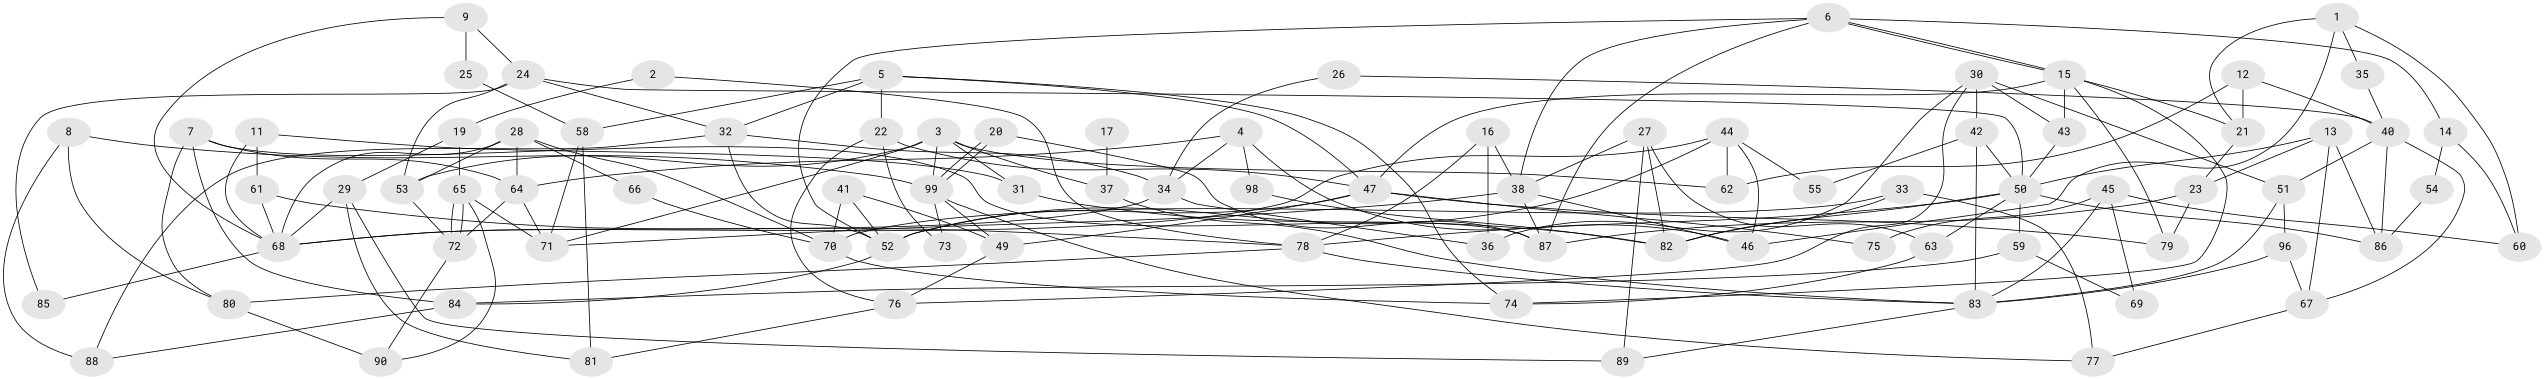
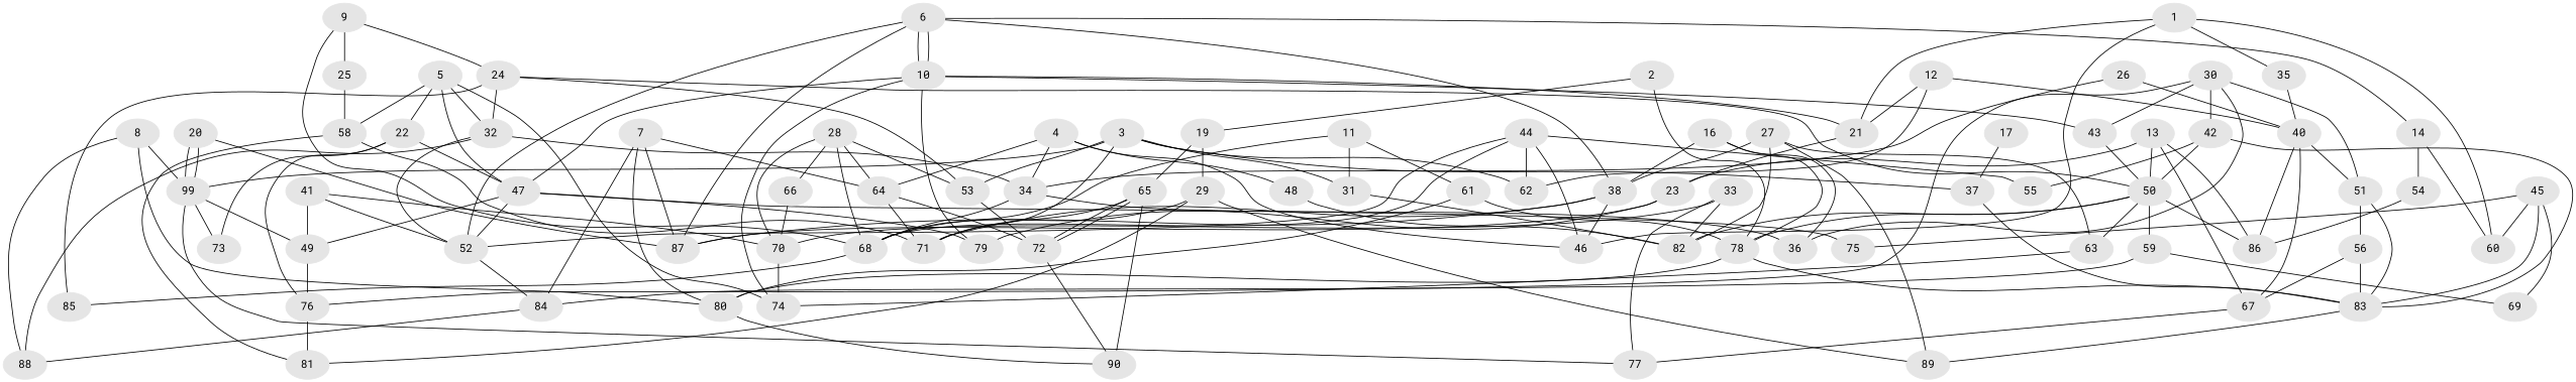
  graph {
    fontname="Roboto Mono"
    node [color=gray90 fontname="Roboto Mono" style=filled]
    edge [fontname="Roboto Mono"]
    1
    21
    35
    46
    60
    23
    40
    2
    19
    78
    29
    65
    80
    83
    3
    31
    37
    n18 [label=99]
    53
    62
    71
    82
    73
    77
    49
    72
    4
    34
-   48 [label=98]
+   48
    64
    68
    36
    5
    22
    32
    47
    58
    74
    76
    52
    88
    79
    75
    81
    6
-   10 [label=15]
+   10
    14
    38
    87
    43
    54
    84
    7
    90
    8
    9
    24
    25
    50
    85
    11
    61
    12
    67
    86
    51
    13
    63
    59
    16
    17
    33
    70
    89
    20
    26
    27
    28
    66
    30
    42
    55
-   56 [label=96]
+   56
    41
    44
    45
    69
    1 -- 21
    1 -- 35
    1 -- 46
    1 -- 60
    21 -- 23
    35 -- 40
    23 -- 79
    23 -- 87
    40 -- 67
    40 -- 86
    40 -- 51
    2 -- 19
    2 -- 78
    19 -- 29
    19 -- 65
    78 -- 80
    78 -- 83
    29 -- 68
    29 -- 81
    29 -- 89
    65 -- 71
    65 -- 72
    65 -- 72
    65 -- 90
    80 -- 90
    83 -- 89
    3 -- 31
    3 -- 37
    3 -- n18
    3 -- 53
    3 -- 62
    3 -- 71
    31 -- 82
    37 -- 83
    n18 -- 73
    n18 -- 77
    n18 -- 49
    53 -- 72
    49 -- 76
    72 -- 90
    4 -- 46
    4 -- 34
    4 -- 48
    4 -- 64
    34 -- 68
    34 -- 36
    48 -- 82
    64 -- 71
    64 -- 72
    68 -- 85
    5 -- 22
    5 -- 32
    5 -- 47
    5 -- 58
    5 -- 74
    22 -- 73
    22 -- 47
    22 -- 76
    32 -- 34
    32 -- 52
    32 -- 88
    47 -- 49
    47 -- 52
    47 -- 79
    47 -- 75
    58 -- 71
    58 -- 81
    76 -- 81
    52 -- 84
    6 -- 52
    6 -- 10
    6 -- 10
    6 -- 14
    6 -- 38
    6 -- 87
    10 -- 21
    10 -- 47
    10 -- 74
    10 -- 79
    10 -- 43
    14 -- 60
    14 -- 54
    38 -- 46
    38 -- 71
    38 -- 87
    43 -- 50
    54 -- 86
    84 -- 88
    7 -- 80
    7 -- 64
    7 -- 87
    7 -- 84
    8 -- 80
    8 -- n18
    8 -- 88
    9 -- 68
    9 -- 24
    9 -- 25
    24 -- 53
    24 -- 32
    24 -- 50
    24 -- 85
    25 -- 58
    50 -- 78
    50 -- 82
    50 -- 86
    50 -- 63
    50 -- 59
    11 -- 31
    11 -- 68
    11 -- 61
    61 -- 78
-   61 -- 68
+   61 -- 80
    12 -- 21
    12 -- 40
    12 -- 62
    67 -- 77
    51 -- 83
    51 -- 56
    13 -- 23
    13 -- 50
    13 -- 67
    13 -- 86
    63 -- 74
    59 -- 84
    59 -- 69
    16 -- 78
    16 -- 36
    16 -- 38
    17 -- 37
    33 -- 82
    33 -- 77
    33 -- 70
    70 -- 74
    20 -- n18
    20 -- n18
    20 -- 87
    26 -- 40
    26 -- 34
    27 -- 82
    27 -- 38
    27 -- 63
    27 -- 89
    28 -- 53
    28 -- 64
    28 -- 68
    28 -- 70
    28 -- 66
    66 -- 70
    30 -- 36
    30 -- 76
    30 -- 43
    30 -- 51
    30 -- 42
    42 -- 83
    42 -- 50
    42 -- 55
    56 -- 83
    56 -- 67
    41 -- 49
    41 -- 52
    41 -- 70
    44 -- 46
    44 -- 62
    44 -- 68
    44 -- 52
    44 -- 55
    45 -- 60
    45 -- 83
    45 -- 75
    45 -- 69
  }
